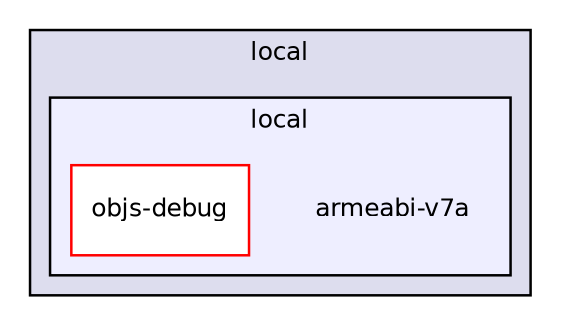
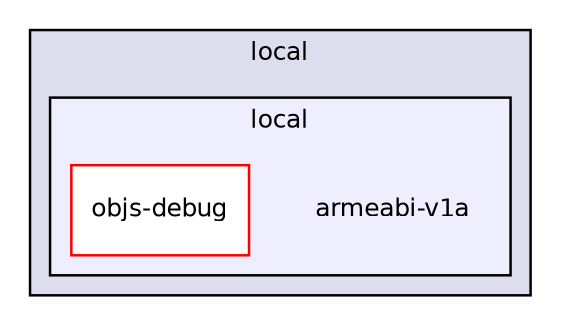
  digraph {
    compound=true
    node [fontname=Helvetica fontsize=10]
-   n1 [label="armeabi-v7a" shape=plaintext]
+   n1 [label="armeabi-v1a" shape=plaintext]
    n2 [color=red fillcolor=white label="objs-debug" shape=box style=filled]
    subgraph cluster_1 {
      bgcolor="#ddddee"
      fontname=Helvetica
      fontsize=10
      label=local
      pencolor=black
      subgraph cluster_2 {
        bgcolor="#eeeeff"
        fontname=Helvetica
        fontsize=10
        pencolor=black
        n1
        n2
      }
    }
  }
